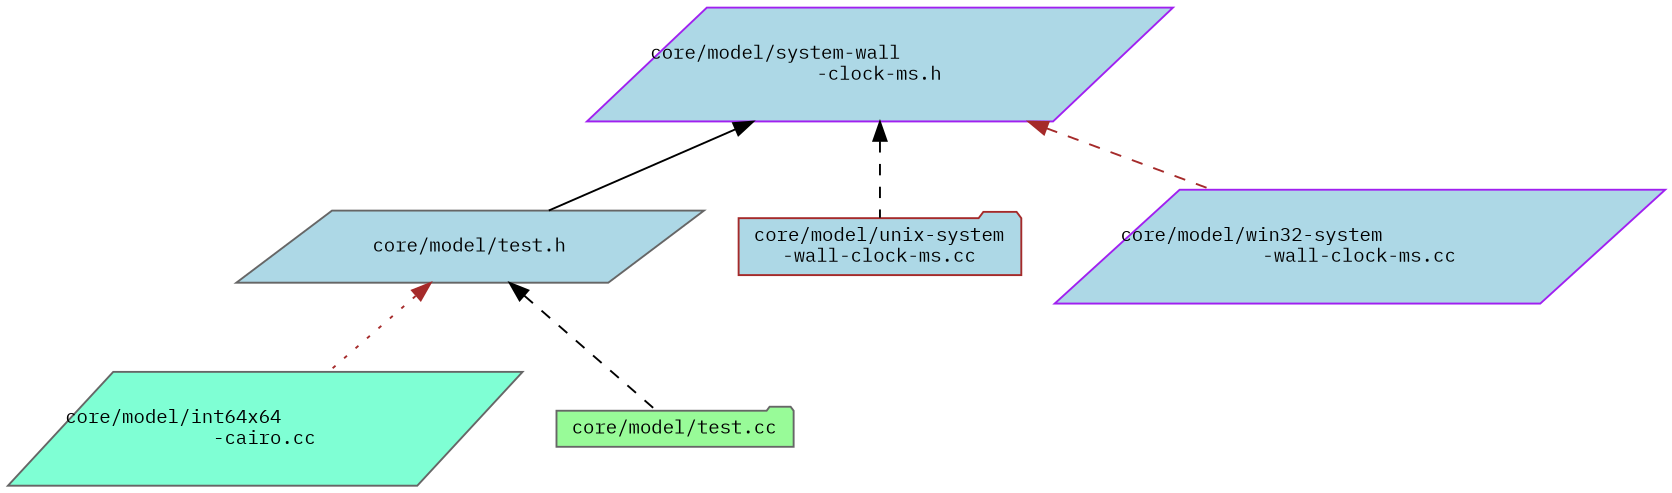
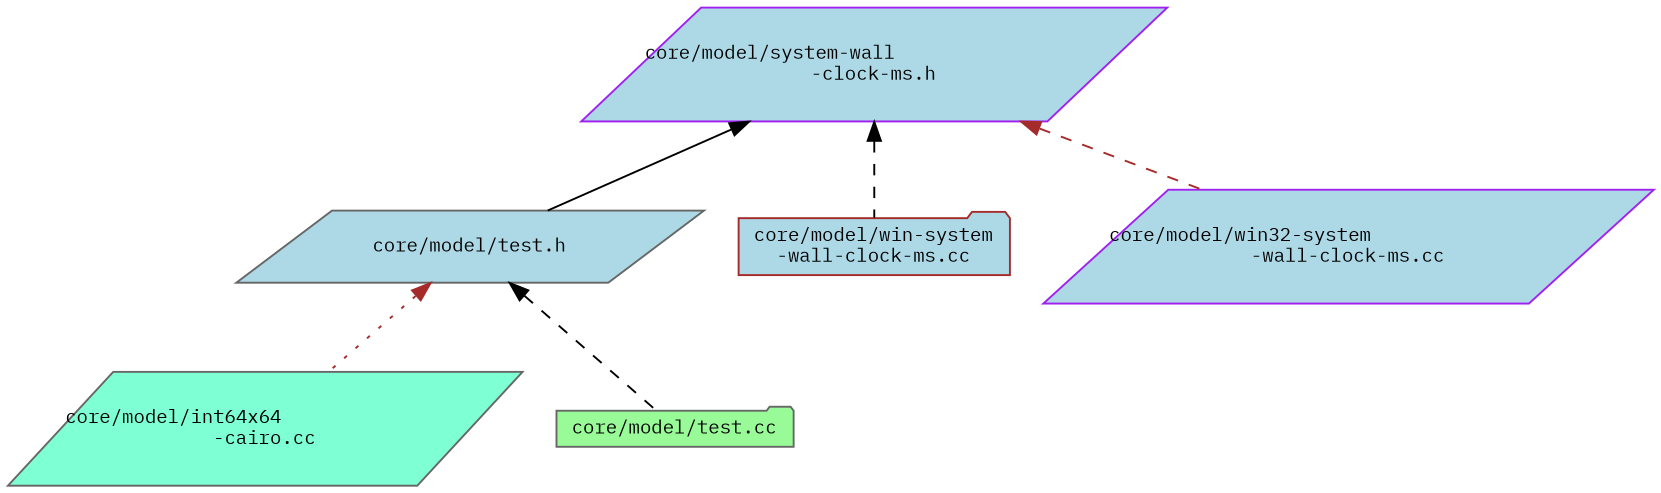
  digraph {
    fontname="IBM Plex Mono"
    node [color=gray40 fillcolor=lightblue fontname="IBM Plex Mono" fontsize=10 shape=parallelogram style=filled]
    edge [color=black dir=back fontname="IBM Plex Mono" fontsize=10 labelfontname=Helvetica labelfontsize=10 style=dashed]
    n1 [color=purple fontcolor=black height=0.2 label="core/model/system-wall\l-clock-ms.h" width=0.4]
    n2 [height=0.2 label="core/model/test.h" width=0.4]
-   n3 [color=brown height=0.2 label="core/model/unix-system\l-wall-clock-ms.cc" shape=folder width=0.4]
+   n3 [color=brown height=0.2 label="core/model/win-system\l-wall-clock-ms.cc" shape=folder width=0.4]
    n4 [color=purple height=0.2 label="core/model/win32-system\l-wall-clock-ms.cc" width=0.4]
    n5 [fillcolor=aquamarine height=0.2 label="core/model/int64x64\l-cairo.cc" width=0.4]
    n6 [fillcolor=palegreen height=0.2 label="core/model/test.cc" shape=folder width=0.4]
    n1 -> n2 [style=solid]
    n1 -> n3
    n1 -> n4 [color=brown]
    n2 -> n5 [color=brown style=dotted]
    n2 -> n6
  }
